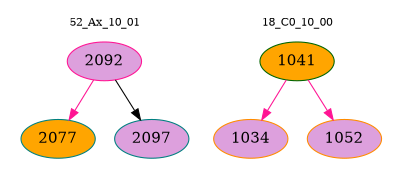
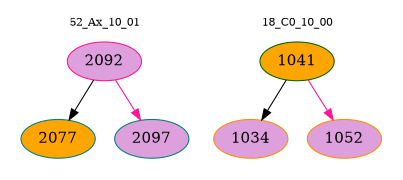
  digraph {
    node [color=teal fillcolor=plum style=filled]
    edge [color=black]
    n1 [color=deeppink label=2092]
    n2 [fillcolor=orange label=2077]
    n3 [label=2097]
    n4 [color=darkgreen fillcolor=orange label=1041]
    n5 [color=darkorange label=1034]
    n6 [color=darkorange label=1052]
    subgraph cluster_1 {
      color=white
      fontsize=10
      label="52_Ax_10_01"
      n1
      n2
      n3
    }
    subgraph cluster_2 {
      color=white
      fontsize=10
      label="18_C0_10_00"
      n4
      n5
      n6
    }
-   n1 -> n2 [color=deeppink]
-   n1 -> n3
-   n4 -> n5 [color=deeppink]
+   n1 -> n2
+   n1 -> n3 [color=deeppink]
+   n4 -> n5
    n4 -> n6 [color=deeppink]
  }
